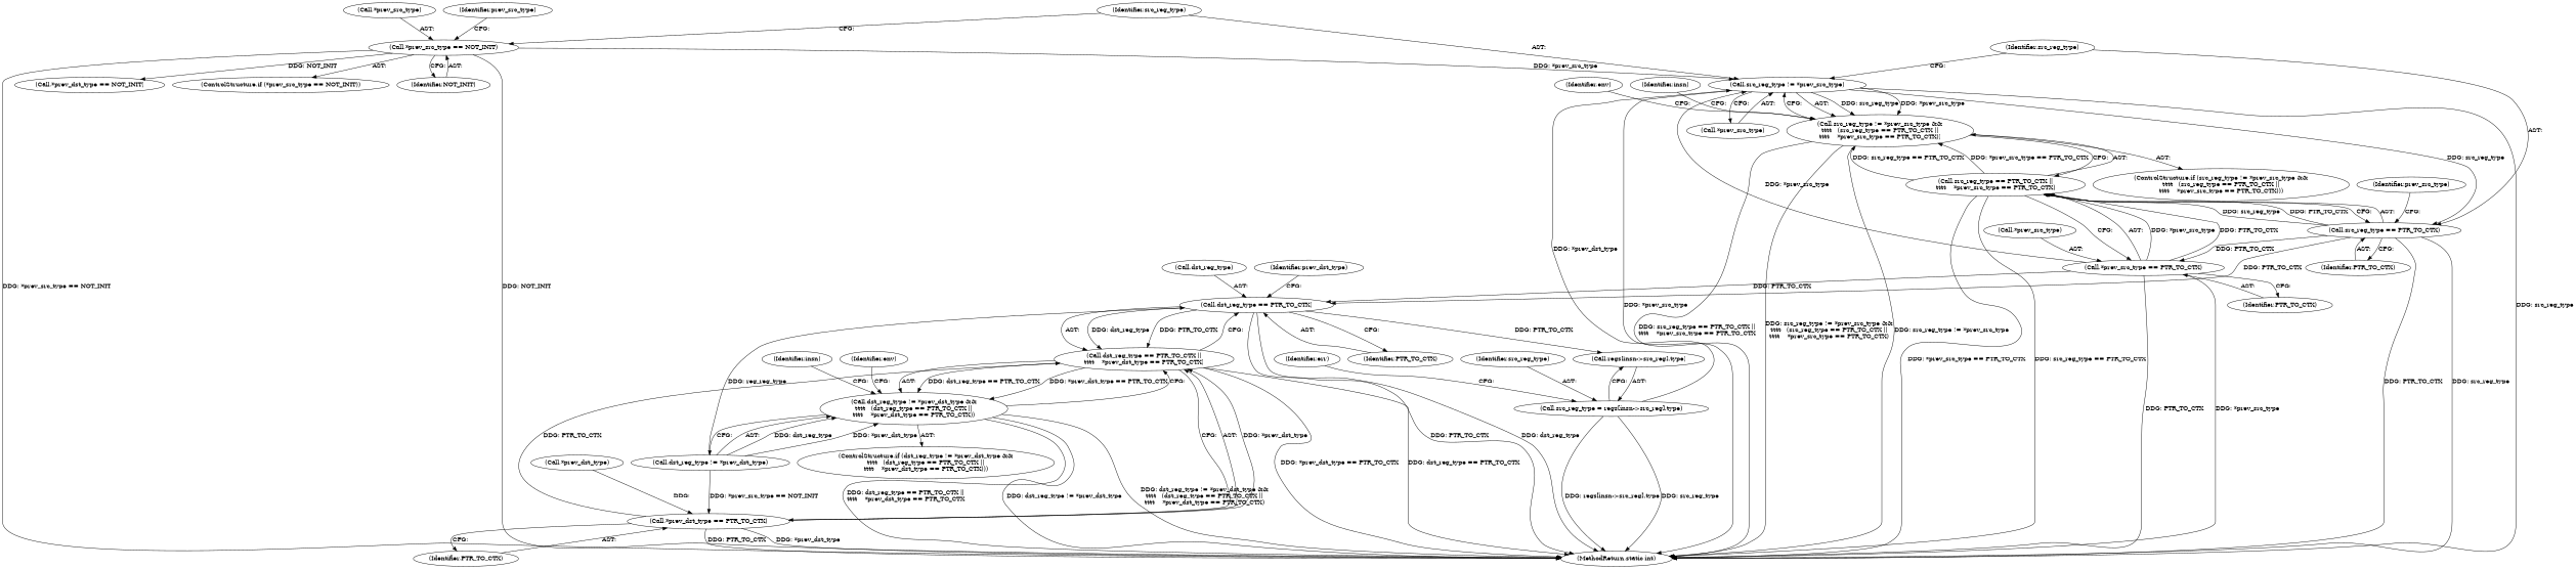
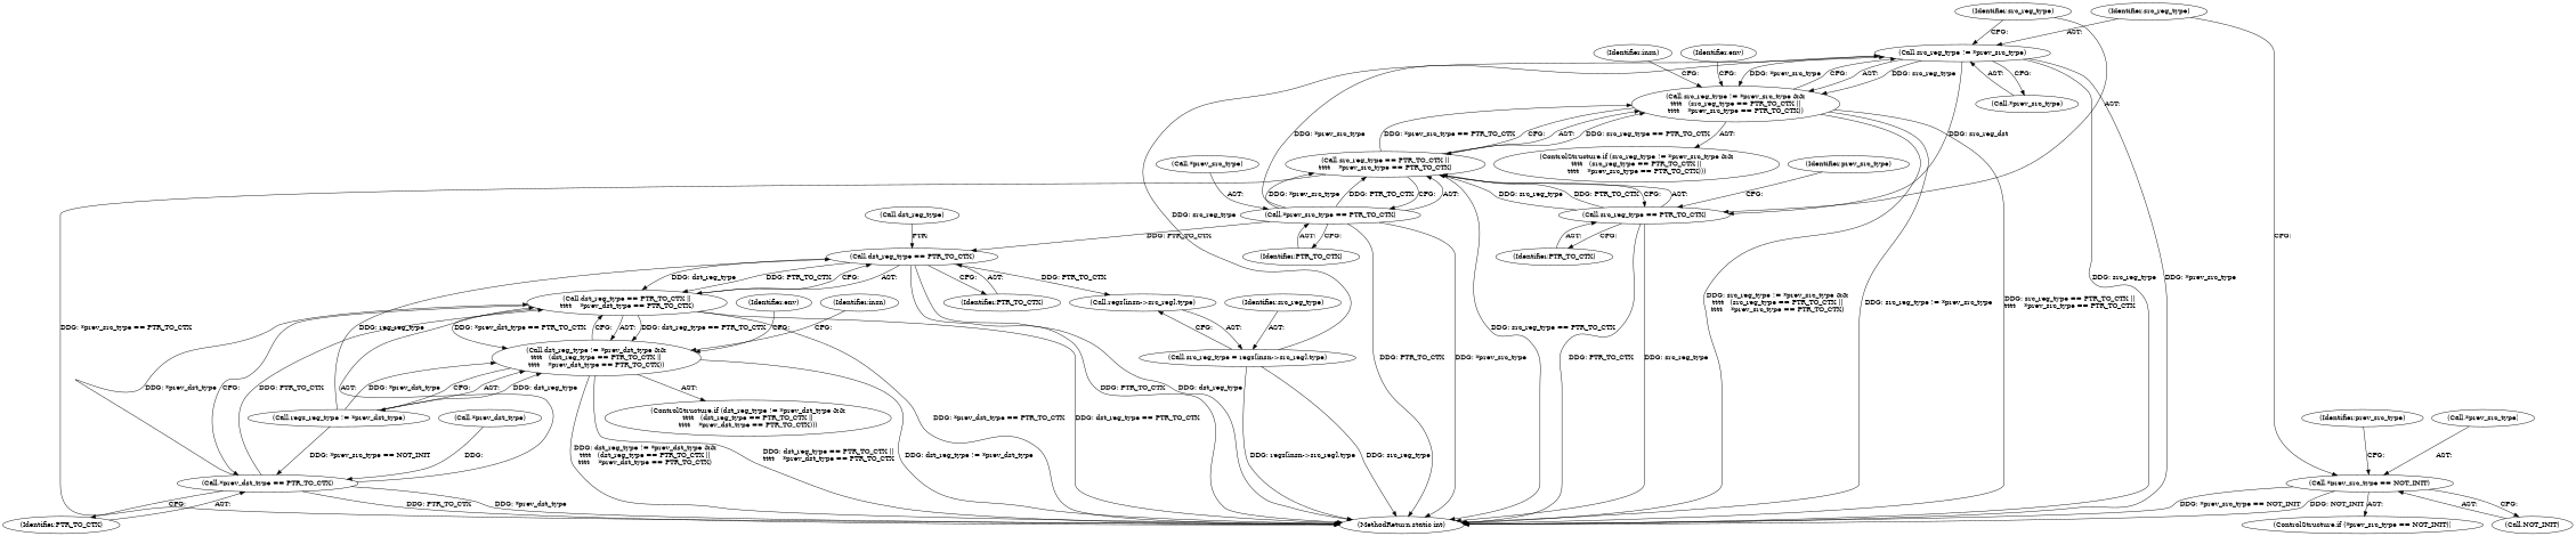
  digraph {
    n1 [label="(Call,src_reg_type != *prev_src_type)"]
    n2 [label="(Call,src_reg_type != *prev_src_type &&\n\t\t\t\t   (src_reg_type == PTR_TO_CTX ||\n\t\t\t\t    *prev_src_type == PTR_TO_CTX))"]
    n3 [label="(Call,src_reg_type == PTR_TO_CTX)"]
    n4 [label="(MethodReturn,static int)"]
    n5 [label="(Call,*prev_src_type)"]
    n6 [label="(Call,src_reg_type == PTR_TO_CTX ||\n\t\t\t\t    *prev_src_type == PTR_TO_CTX)"]
    n7 [label="(ControlStructure,if (src_reg_type != *prev_src_type &&\n\t\t\t\t   (src_reg_type == PTR_TO_CTX ||\n\t\t\t\t    *prev_src_type == PTR_TO_CTX)))"]
    n8 [label="(Call,*prev_src_type == PTR_TO_CTX)"]
    n9 [label="(Call,dst_reg_type == PTR_TO_CTX)"]
    n10 [label="(Identifier,PTR_TO_CTX)"]
    n11 [label="(Identifier,PTR_TO_CTX)"]
    n12 [label="(Call,src_reg_type = regs[insn->src_reg].type)"]
    n13 [label="(Call,regs[insn->src_reg].type)"]
    n14 [label="(Call,*prev_src_type == NOT_INIT)"]
-   n15 [label="(Call,*prev_dst_type == NOT_INIT)"]
    n16 [label="(ControlStructure,if (*prev_src_type == NOT_INIT))"]
-   n17 [label="(Identifier,NOT_INIT)"]
+   n17 [label="(Call,NOT_INIT)"]
    n18 [label="(Call,dst_reg_type == PTR_TO_CTX ||\n\t\t\t\t    *prev_dst_type == PTR_TO_CTX)"]
    n19 [label="(Identifier,PTR_TO_CTX)"]
    n20 [label="(Call,*prev_dst_type == PTR_TO_CTX)"]
    n21 [label="(Call,dst_reg_type != *prev_dst_type &&\n\t\t\t\t   (dst_reg_type == PTR_TO_CTX ||\n\t\t\t\t    *prev_dst_type == PTR_TO_CTX))"]
    n22 [label="(Identifier,PTR_TO_CTX)"]
-   n23 [label="(Call,dst_reg_type != *prev_dst_type)"]
+   n23 [label="(Call,regs_reg_type != *prev_dst_type)"]
    n24 [label="(ControlStructure,if (dst_reg_type != *prev_dst_type &&\n\t\t\t\t   (dst_reg_type == PTR_TO_CTX ||\n\t\t\t\t    *prev_dst_type == PTR_TO_CTX)))"]
    n25 [label="(Call,dst_reg_type)"]
    n26 [label="(Identifier,env)"]
    n27 [label="(Identifier,insn)"]
    n28 [label="(Call,*prev_dst_type)"]
    n29 [label="(Identifier,src_reg_type)"]
    n30 [label="(Identifier,prev_src_type)"]
    n31 [label="(Identifier,src_reg_type)"]
    n32 [label="(Call,*prev_src_type)"]
-   n33 [label="(Identifier,err)"]
    n34 [label="(Identifier,prev_src_type)"]
    n35 [label="(Identifier,insn)"]
    n36 [label="(Identifier,env)"]
-   n37 [label="(Identifier,prev_dst_type)"]
    n38 [label="(Call,*prev_src_type)"]
    n39 [label="(Identifier,src_reg_type)"]
    n1 -> n2 [label="AST: "]
    n1 -> n2 [label="DDG: src_reg_type"]
    n1 -> n2 [label="DDG: *prev_src_type"]
-   n1 -> n3 [label="DDG: src_reg_type"]
+   n1 -> n3 [label="DDG: src_reg_dst"]
    n1 -> n4 [label="DDG: src_reg_type"]
    n1 -> n4 [label="DDG: *prev_src_type"]
    n1 -> n5 [label="CFG: "]
    n2 -> n1 [label="CFG: "]
    n2 -> n4 [label="DDG: src_reg_type == PTR_TO_CTX ||\n\t\t\t\t    *prev_src_type == PTR_TO_CTX"]
    n2 -> n4 [label="DDG: src_reg_type != *prev_src_type &&\n\t\t\t\t   (src_reg_type == PTR_TO_CTX ||\n\t\t\t\t    *prev_src_type == PTR_TO_CTX)"]
    n2 -> n4 [label="DDG: src_reg_type != *prev_src_type"]
    n2 -> n6 [label="CFG: "]
    n2 -> n7 [label="AST: "]
    n3 -> n4 [label="DDG: PTR_TO_CTX"]
    n3 -> n4 [label="DDG: src_reg_type"]
    n3 -> n6 [label="AST: "]
    n3 -> n6 [label="DDG: src_reg_type"]
    n3 -> n6 [label="DDG: PTR_TO_CTX"]
-   n3 -> n8 [label="DDG: PTR_TO_CTX"]
-   n3 -> n9 [label="DDG: PTR_TO_CTX"]
    n3 -> n10 [label="CFG: "]
    n5 -> n1 [label="AST: "]
    n6 -> n2 [label="AST: "]
    n6 -> n2 [label="DDG: src_reg_type == PTR_TO_CTX"]
    n6 -> n2 [label="DDG: *prev_src_type == PTR_TO_CTX"]
    n6 -> n3 [label="CFG: "]
    n6 -> n4 [label="DDG: *prev_src_type == PTR_TO_CTX"]
    n6 -> n4 [label="DDG: src_reg_type == PTR_TO_CTX"]
    n6 -> n8 [label="CFG: "]
    n8 -> n1 [label="DDG: *prev_src_type"]
    n8 -> n4 [label="DDG: PTR_TO_CTX"]
    n8 -> n4 [label="DDG: *prev_src_type"]
    n8 -> n6 [label="AST: "]
    n8 -> n6 [label="DDG: *prev_src_type"]
    n8 -> n6 [label="DDG: PTR_TO_CTX"]
    n8 -> n9 [label="DDG: PTR_TO_CTX"]
    n8 -> n11 [label="CFG: "]
    n9 -> n4 [label="DDG: PTR_TO_CTX"]
    n9 -> n4 [label="DDG: dst_reg_type"]
    n9 -> n13 [label="DDG: PTR_TO_CTX"]
    n9 -> n18 [label="AST: "]
    n9 -> n18 [label="DDG: dst_reg_type"]
    n9 -> n18 [label="DDG: PTR_TO_CTX"]
    n9 -> n19 [label="CFG: "]
    n10 -> n3 [label="AST: "]
    n11 -> n8 [label="AST: "]
-   n12 -> n1 [label="DDG: *prev_dst_type"]
+   n12 -> n1 [label="DDG: src_reg_type"]
    n12 -> n4 [label="DDG: regs[insn->src_reg].type"]
    n12 -> n4 [label="DDG: src_reg_type"]
    n12 -> n13 [label="CFG: "]
    n13 -> n12 [label="AST: "]
-   n14 -> n1 [label="DDG: *prev_src_type"]
    n14 -> n4 [label="DDG: *prev_src_type == NOT_INIT"]
    n14 -> n4 [label="DDG: NOT_INIT"]
-   n14 -> n15 [label="DDG: NOT_INIT"]
    n14 -> n16 [label="AST: "]
    n14 -> n17 [label="CFG: "]
    n17 -> n14 [label="AST: "]
    n18 -> n4 [label="DDG: *prev_dst_type == PTR_TO_CTX"]
    n18 -> n4 [label="DDG: dst_reg_type == PTR_TO_CTX"]
    n18 -> n9 [label="CFG: "]
    n18 -> n20 [label="CFG: "]
    n18 -> n21 [label="AST: "]
    n18 -> n21 [label="DDG: dst_reg_type == PTR_TO_CTX"]
    n18 -> n21 [label="DDG: *prev_dst_type == PTR_TO_CTX"]
    n19 -> n9 [label="AST: "]
    n20 -> n4 [label="DDG: PTR_TO_CTX"]
    n20 -> n4 [label="DDG: *prev_dst_type"]
    n20 -> n18 [label="AST: "]
    n20 -> n18 [label="DDG: *prev_dst_type"]
    n20 -> n18 [label="DDG: PTR_TO_CTX"]
    n20 -> n22 [label="CFG: "]
    n21 -> n4 [label="DDG: dst_reg_type != *prev_dst_type &&\n\t\t\t\t   (dst_reg_type == PTR_TO_CTX ||\n\t\t\t\t    *prev_dst_type == PTR_TO_CTX)"]
    n21 -> n4 [label="DDG: dst_reg_type == PTR_TO_CTX ||\n\t\t\t\t    *prev_dst_type == PTR_TO_CTX"]
    n21 -> n4 [label="DDG: dst_reg_type != *prev_dst_type"]
    n21 -> n18 [label="CFG: "]
    n21 -> n23 [label="CFG: "]
    n21 -> n24 [label="AST: "]
    n22 -> n20 [label="AST: "]
    n23 -> n9 [label="DDG: reg_reg_type"]
    n23 -> n20 [label="DDG: *prev_src_type == NOT_INIT"]
    n23 -> n21 [label="AST: "]
    n23 -> n21 [label="DDG: dst_reg_type"]
    n23 -> n21 [label="DDG: *prev_dst_type"]
-   n25 -> n9 [label="AST: "]
+   n25 -> n9 [label="PTR: "]
    n26 -> n21 [label="CFG: "]
    n27 -> n21 [label="CFG: "]
    n28 -> n20 [label="DDG: "]
    n29 -> n1 [label="CFG: "]
    n29 -> n3 [label="AST: "]
    n30 -> n14 [label="CFG: "]
    n31 -> n12 [label="AST: "]
    n32 -> n14 [label="AST: "]
-   n33 -> n12 [label="CFG: "]
    n34 -> n3 [label="CFG: "]
    n35 -> n2 [label="CFG: "]
    n36 -> n2 [label="CFG: "]
-   n37 -> n9 [label="CFG: "]
    n38 -> n8 [label="AST: "]
    n39 -> n1 [label="AST: "]
    n39 -> n14 [label="CFG: "]
  }
